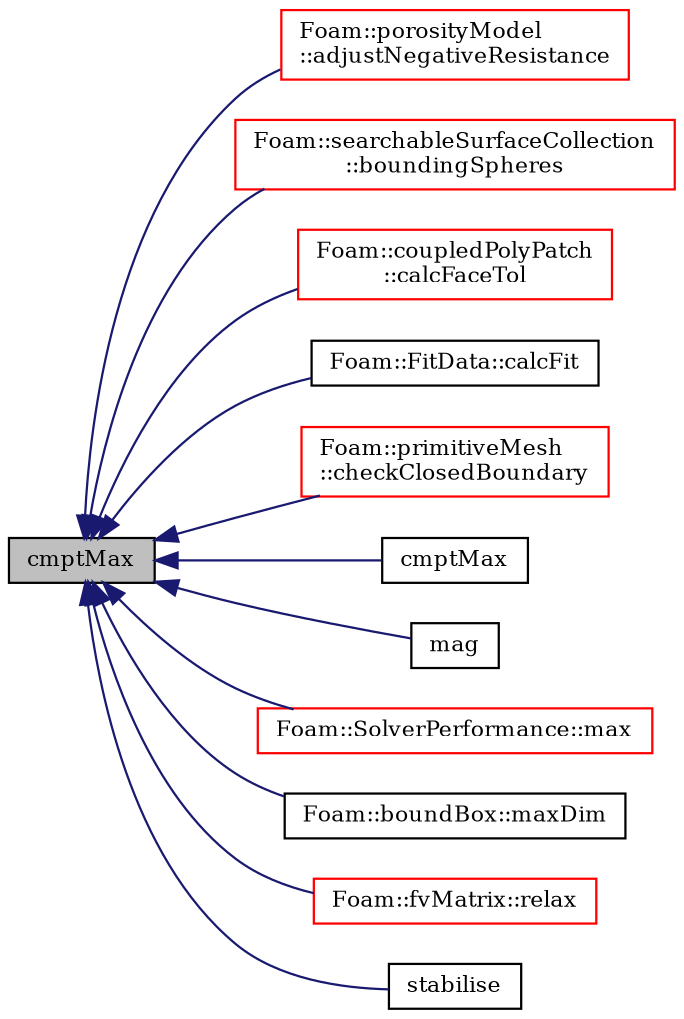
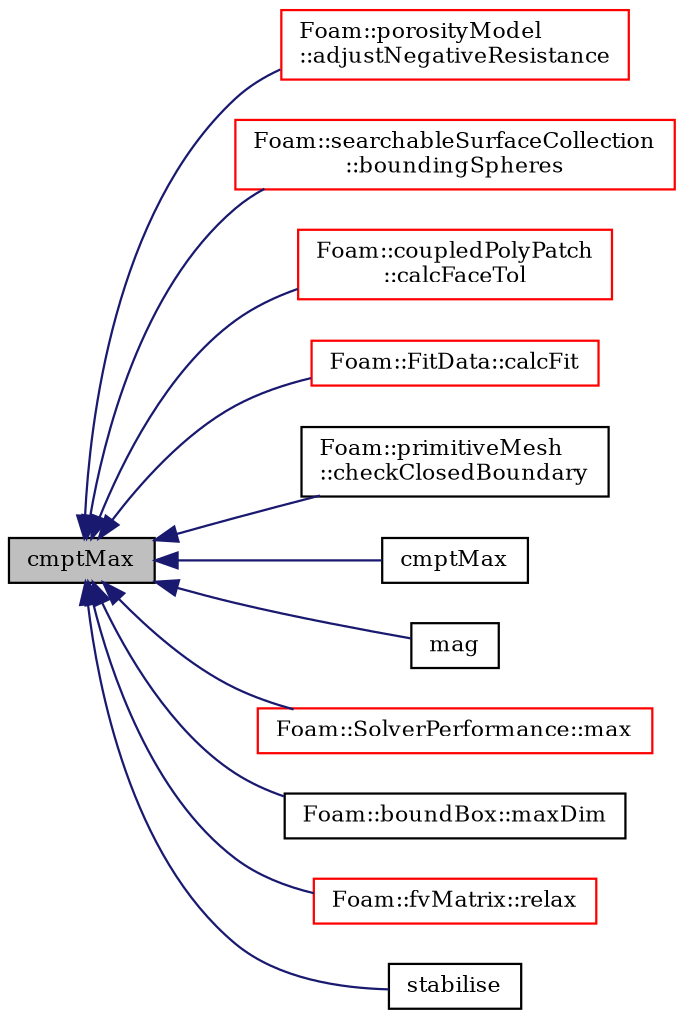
  digraph {
    fontname="DejaVu Serif"
    rankdir=LR
    node [color=black fontname="DejaVu Serif" fontsize=10 shape=record]
    edge [color=midnightblue dir=back fontname="DejaVu Serif" fontsize=10 labelfontname=Helvetica labelfontsize=10 style=solid]
    n1 [fillcolor=grey75 fontcolor=black height=0.2 label=cmptMax style=filled width=0.4]
    n2 [color=red height=0.2 label="Foam::porosityModel\l::adjustNegativeResistance" width=0.4]
    n3 [color=red height=0.2 label="Foam::searchableSurfaceCollection\l::boundingSpheres" width=0.4]
    n4 [color=red height=0.2 label="Foam::coupledPolyPatch\l::calcFaceTol" width=0.4]
-   n5 [height=0.2 label="Foam::FitData::calcFit" width=0.4]
-   n6 [color=red height=0.2 label="Foam::primitiveMesh\l::checkClosedBoundary" width=0.4]
+   n5 [color=red height=0.2 label="Foam::FitData::calcFit" width=0.4]
+   n6 [height=0.2 label="Foam::primitiveMesh\l::checkClosedBoundary" width=0.4]
    n7 [height=0.2 label=cmptMax width=0.4]
    n8 [height=0.2 label=mag width=0.4]
    n9 [color=red height=0.2 label="Foam::SolverPerformance::max" width=0.4]
    n10 [height=0.2 label="Foam::boundBox::maxDim" width=0.4]
    n11 [color=red height=0.2 label="Foam::fvMatrix::relax" width=0.4]
    n12 [height=0.2 label=stabilise width=0.4]
    n1 -> n2
    n1 -> n3
    n1 -> n4
    n1 -> n5
    n1 -> n6
    n1 -> n7
    n1 -> n8
    n1 -> n9
    n1 -> n10
    n1 -> n11
    n1 -> n12
  }
